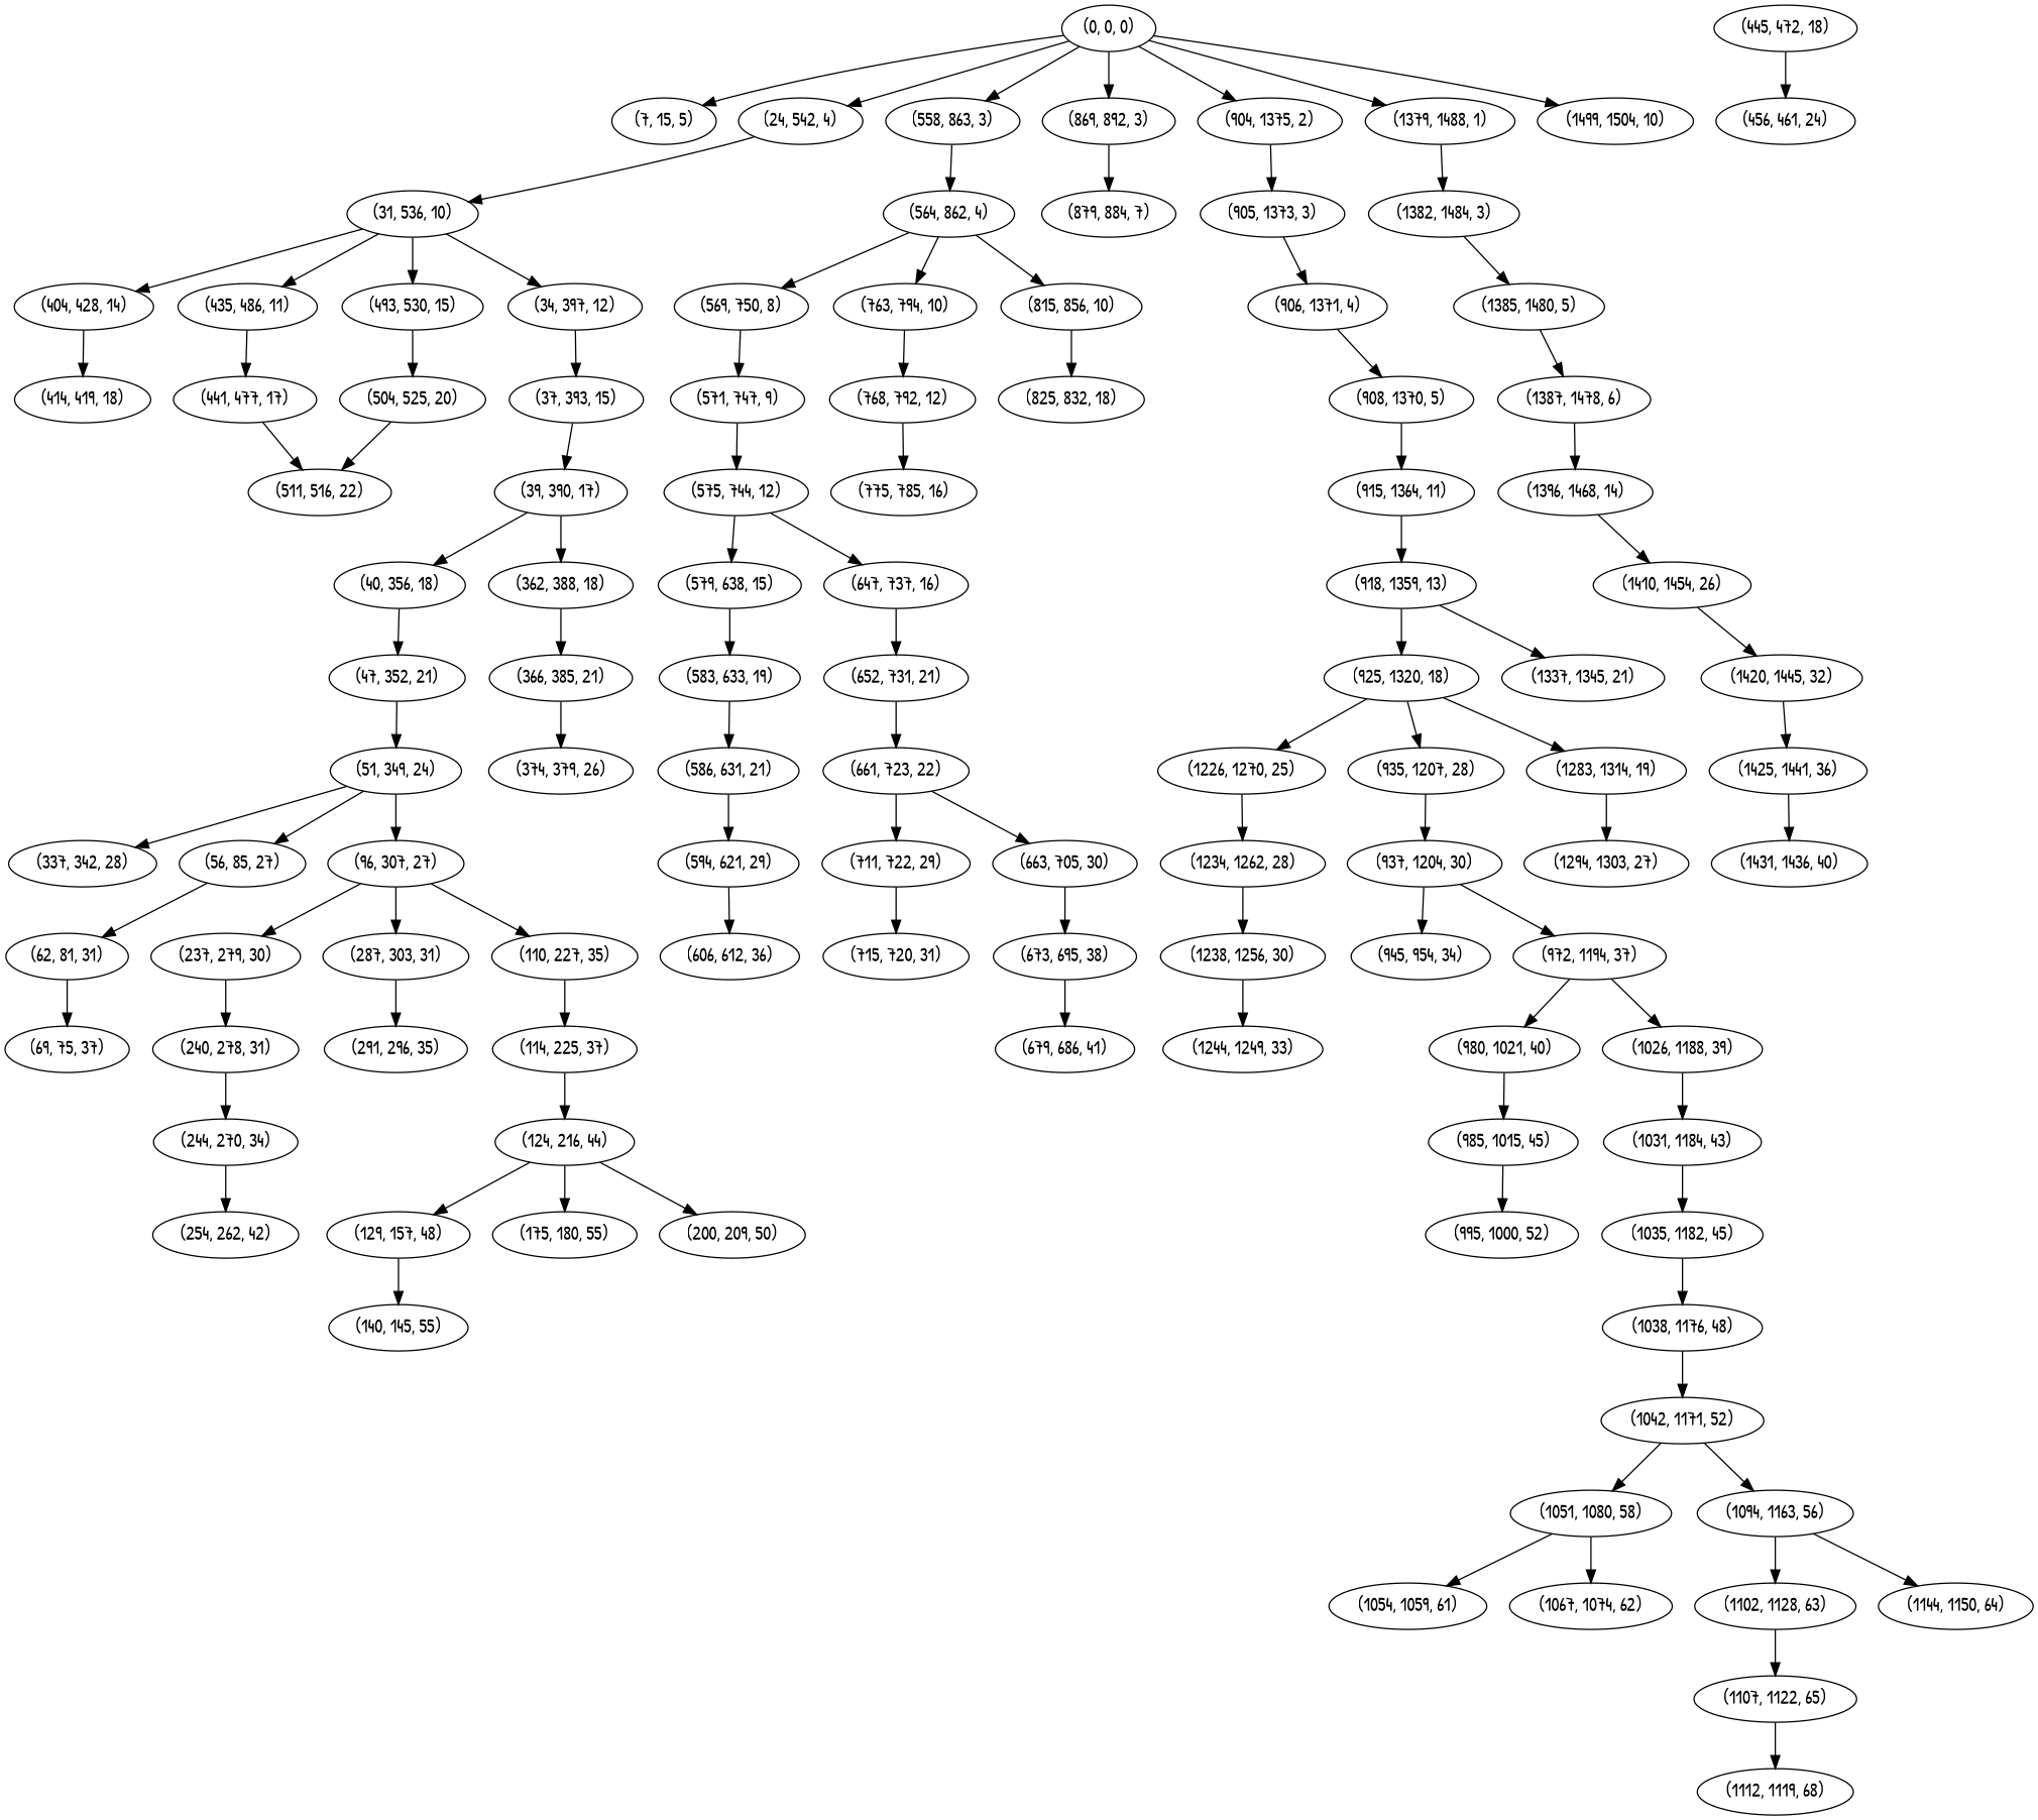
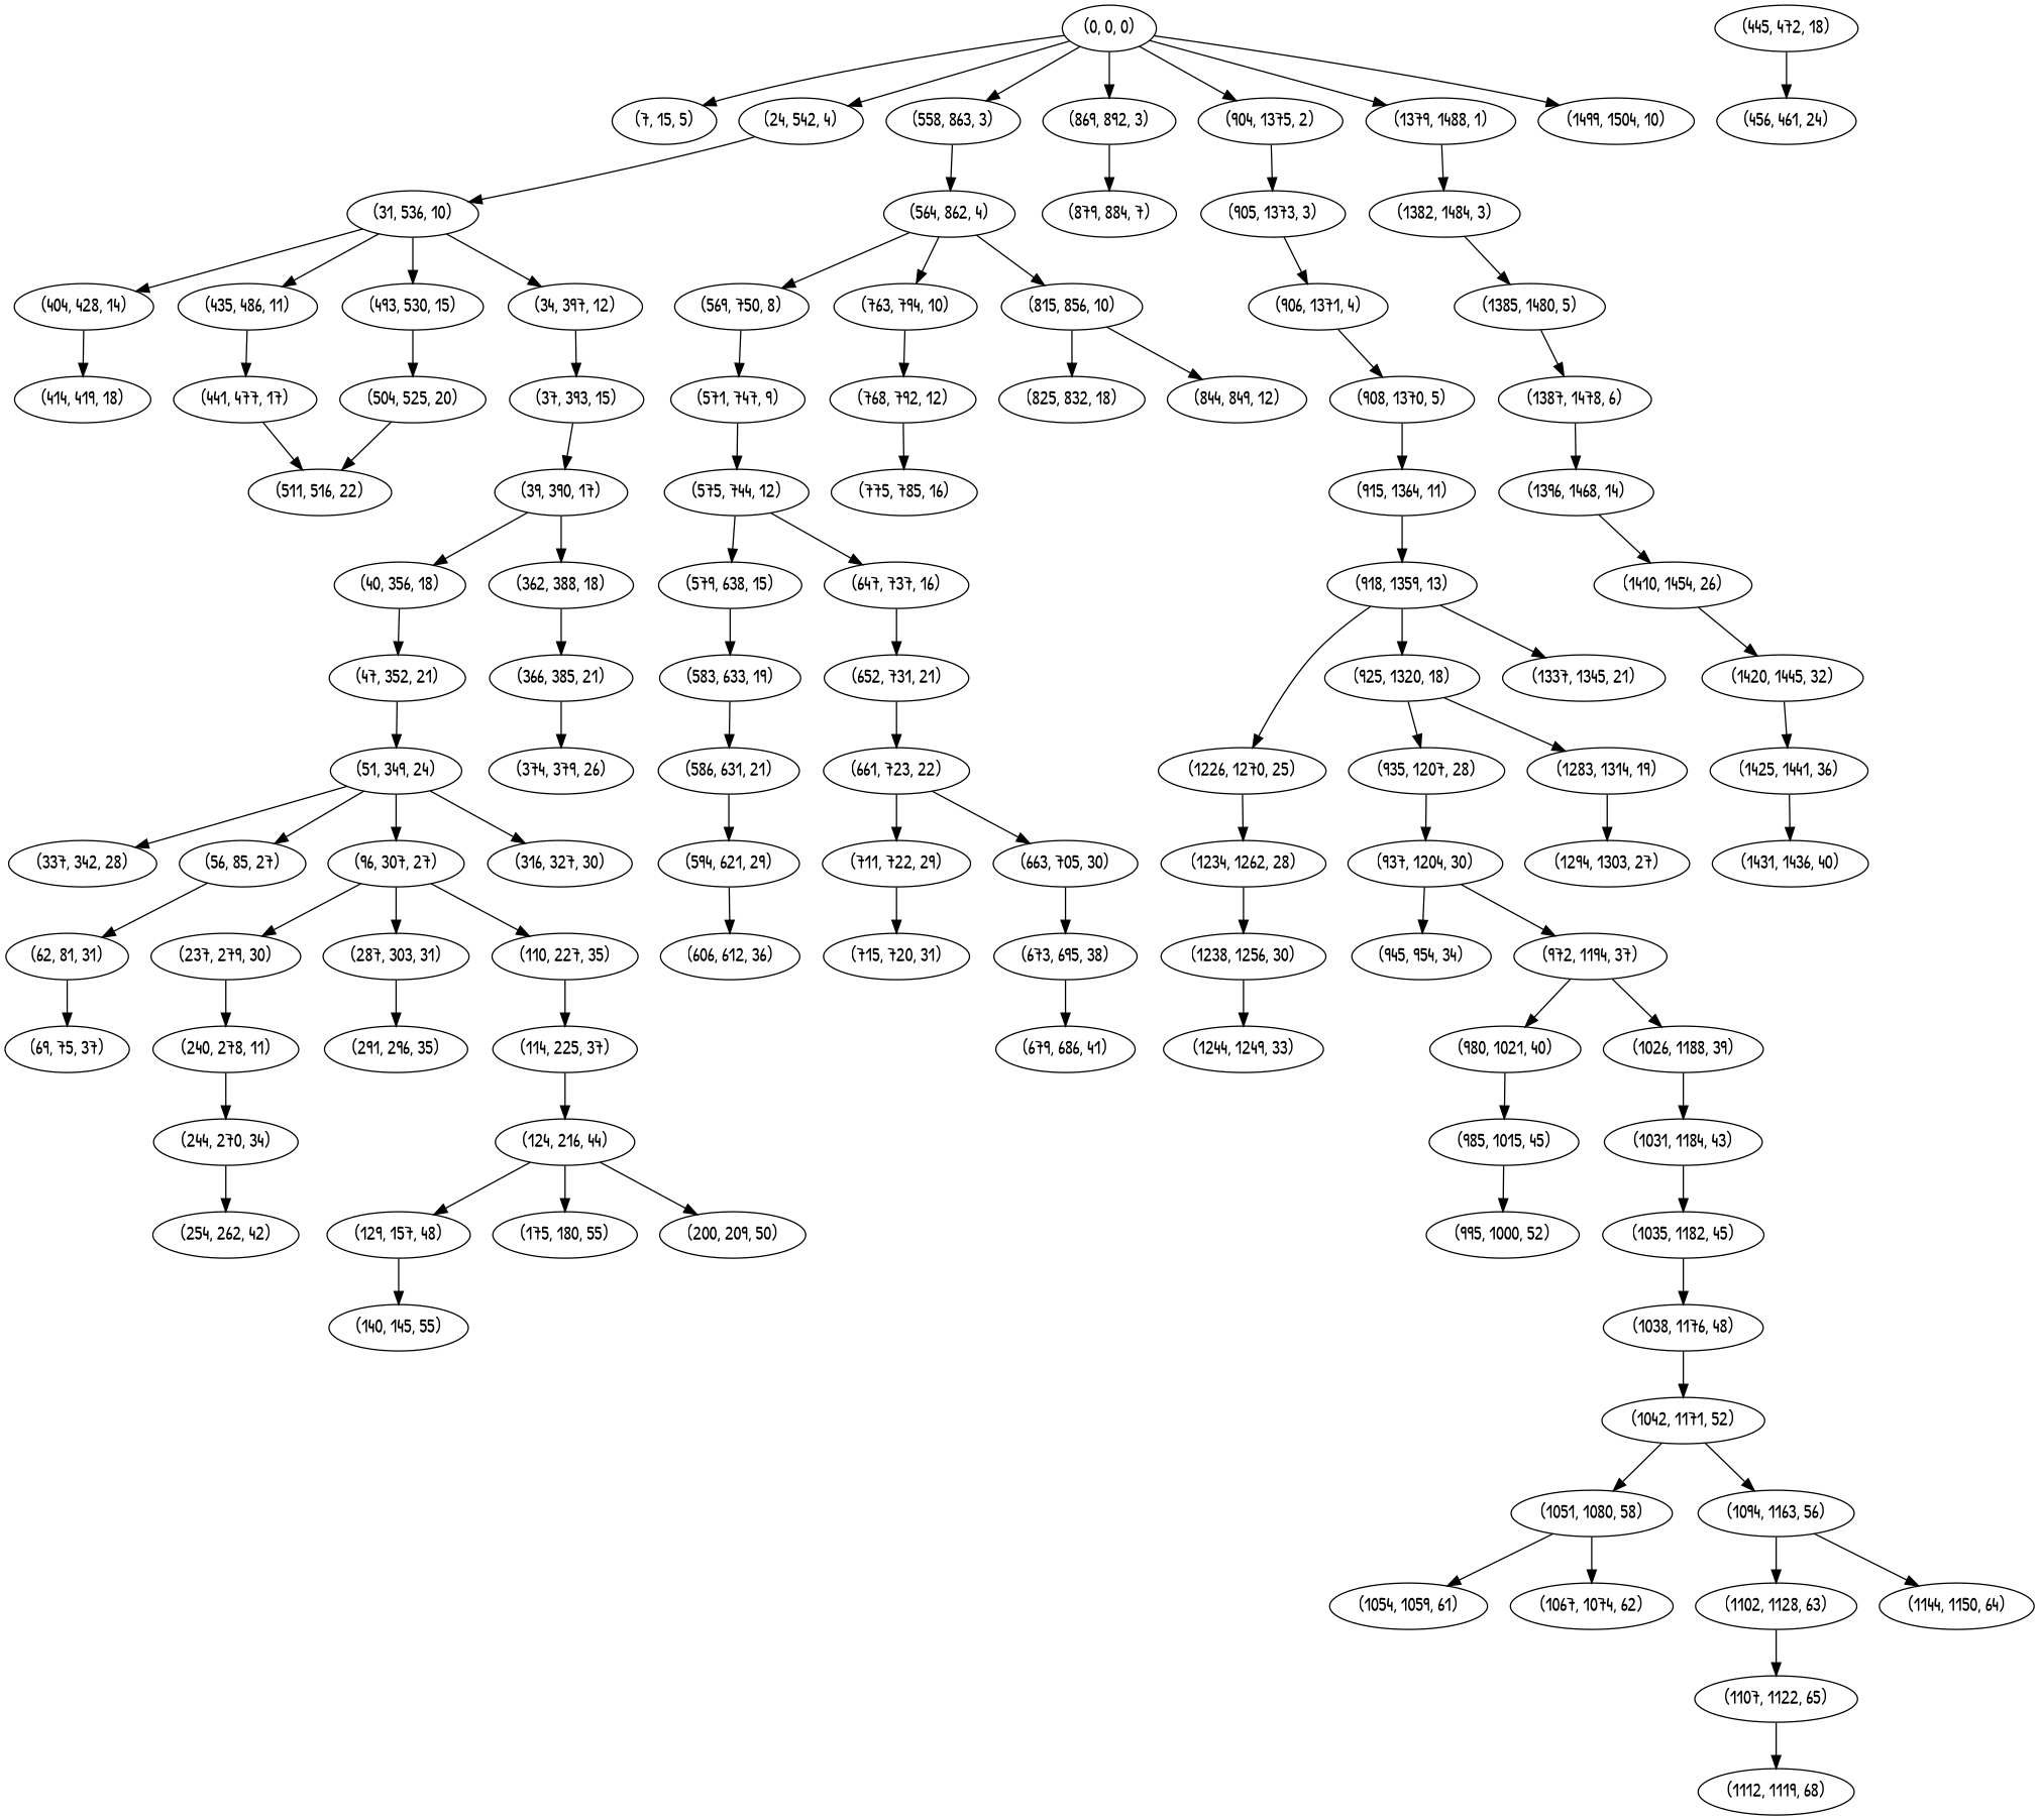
  digraph {
    fontname="Patrick Hand"
    node [fontname="Patrick Hand"]
    edge [fontname="Patrick Hand"]
    "(0, 0, 0)"
    "(7, 15, 5)"
    "(24, 542, 4)"
    "(558, 863, 3)"
    "(869, 892, 3)"
    "(904, 1375, 2)"
    "(1379, 1488, 1)"
    "(1499, 1504, 10)"
    "(31, 536, 10)"
    "(564, 862, 4)"
    "(879, 884, 7)"
    "(905, 1373, 3)"
    "(1382, 1484, 3)"
    "(34, 397, 12)"
    "(404, 428, 14)"
    "(435, 486, 11)"
    "(493, 530, 15)"
    "(37, 393, 15)"
    "(414, 419, 18)"
    "(441, 477, 17)"
    "(504, 525, 20)"
    "(39, 390, 17)"
    "(40, 356, 18)"
    "(362, 388, 18)"
    "(47, 352, 21)"
    "(366, 385, 21)"
    "(51, 349, 24)"
    "(56, 85, 27)"
    "(96, 307, 27)"
+   "(316, 327, 30)"
    "(337, 342, 28)"
    "(62, 81, 31)"
    "(110, 227, 35)"
    "(237, 279, 30)"
    "(287, 303, 31)"
    "(69, 75, 37)"
    "(114, 225, 37)"
-   "(240, 278, 31)"
+   "(240, 278, 31)" [label="(240, 278, 11)"]
    "(291, 296, 35)"
    "(124, 216, 44)"
    "(129, 157, 48)"
    "(175, 180, 55)"
    "(200, 209, 50)"
    "(140, 145, 55)"
    "(244, 270, 34)"
    "(254, 262, 42)"
    "(374, 379, 26)"
    "(511, 516, 22)"
    "(445, 472, 18)"
    "(456, 461, 24)"
    "(569, 750, 8)"
    "(763, 794, 10)"
    "(815, 856, 10)"
    "(571, 747, 9)"
    "(768, 792, 12)"
    "(825, 832, 18)"
+   "(844, 849, 12)"
    "(575, 744, 12)"
    "(579, 638, 15)"
    "(647, 737, 16)"
    "(583, 633, 19)"
    "(652, 731, 21)"
    "(586, 631, 21)"
    "(594, 621, 29)"
    "(606, 612, 36)"
    n66 [label="(661, 723, 22)"]
    "(663, 705, 30)"
    "(711, 722, 29)"
    "(673, 695, 38)"
    "(715, 720, 31)"
    "(679, 686, 41)"
    "(775, 785, 16)"
    "(906, 1371, 4)"
    "(908, 1370, 5)"
    "(915, 1364, 11)"
    "(918, 1359, 13)"
    "(925, 1320, 18)"
    "(1337, 1345, 21)"
    "(935, 1207, 28)"
    "(1226, 1270, 25)"
    "(1283, 1314, 19)"
    "(937, 1204, 30)"
    "(1234, 1262, 28)"
    "(1294, 1303, 27)"
    "(945, 954, 34)"
    "(972, 1194, 37)"
    "(980, 1021, 40)"
    "(1026, 1188, 39)"
    "(985, 1015, 45)"
    "(1031, 1184, 43)"
    "(995, 1000, 52)"
    "(1035, 1182, 45)"
    "(1038, 1176, 48)"
    "(1042, 1171, 52)"
    "(1051, 1080, 58)"
    "(1094, 1163, 56)"
    "(1054, 1059, 61)"
    "(1067, 1074, 62)"
    "(1102, 1128, 63)"
    "(1144, 1150, 64)"
    "(1107, 1122, 65)"
    "(1112, 1119, 68)"
    "(1238, 1256, 30)"
    "(1244, 1249, 33)"
    "(1385, 1480, 5)"
    "(1387, 1478, 6)"
    "(1396, 1468, 14)"
    "(1410, 1454, 26)"
    "(1420, 1445, 32)"
    "(1425, 1441, 36)"
    "(1431, 1436, 40)"
    "(0, 0, 0)" -> "(7, 15, 5)"
    "(0, 0, 0)" -> "(24, 542, 4)"
    "(0, 0, 0)" -> "(558, 863, 3)"
    "(0, 0, 0)" -> "(869, 892, 3)"
    "(0, 0, 0)" -> "(904, 1375, 2)"
    "(0, 0, 0)" -> "(1379, 1488, 1)"
    "(0, 0, 0)" -> "(1499, 1504, 10)"
    "(24, 542, 4)" -> "(31, 536, 10)"
    "(558, 863, 3)" -> "(564, 862, 4)"
    "(869, 892, 3)" -> "(879, 884, 7)"
    "(904, 1375, 2)" -> "(905, 1373, 3)"
    "(1379, 1488, 1)" -> "(1382, 1484, 3)"
    "(31, 536, 10)" -> "(34, 397, 12)"
    "(31, 536, 10)" -> "(404, 428, 14)"
    "(31, 536, 10)" -> "(435, 486, 11)"
    "(31, 536, 10)" -> "(493, 530, 15)"
    "(564, 862, 4)" -> "(569, 750, 8)"
    "(564, 862, 4)" -> "(763, 794, 10)"
    "(564, 862, 4)" -> "(815, 856, 10)"
    "(905, 1373, 3)" -> "(906, 1371, 4)"
    "(1382, 1484, 3)" -> "(1385, 1480, 5)"
    "(34, 397, 12)" -> "(37, 393, 15)"
    "(404, 428, 14)" -> "(414, 419, 18)"
    "(435, 486, 11)" -> "(441, 477, 17)"
    "(493, 530, 15)" -> "(504, 525, 20)"
    "(37, 393, 15)" -> "(39, 390, 17)"
    "(441, 477, 17)" -> "(511, 516, 22)"
    "(504, 525, 20)" -> "(511, 516, 22)"
    "(39, 390, 17)" -> "(40, 356, 18)"
    "(39, 390, 17)" -> "(362, 388, 18)"
    "(40, 356, 18)" -> "(47, 352, 21)"
    "(362, 388, 18)" -> "(366, 385, 21)"
    "(47, 352, 21)" -> "(51, 349, 24)"
    "(366, 385, 21)" -> "(374, 379, 26)"
    "(51, 349, 24)" -> "(56, 85, 27)"
    "(51, 349, 24)" -> "(96, 307, 27)"
+   "(51, 349, 24)" -> "(316, 327, 30)"
    "(51, 349, 24)" -> "(337, 342, 28)"
    "(56, 85, 27)" -> "(62, 81, 31)"
    "(96, 307, 27)" -> "(110, 227, 35)"
    "(96, 307, 27)" -> "(237, 279, 30)"
    "(96, 307, 27)" -> "(287, 303, 31)"
    "(62, 81, 31)" -> "(69, 75, 37)"
    "(110, 227, 35)" -> "(114, 225, 37)"
    "(237, 279, 30)" -> "(240, 278, 31)"
    "(287, 303, 31)" -> "(291, 296, 35)"
    "(114, 225, 37)" -> "(124, 216, 44)"
    "(240, 278, 31)" -> "(244, 270, 34)"
    "(124, 216, 44)" -> "(129, 157, 48)"
    "(124, 216, 44)" -> "(175, 180, 55)"
    "(124, 216, 44)" -> "(200, 209, 50)"
    "(129, 157, 48)" -> "(140, 145, 55)"
    "(244, 270, 34)" -> "(254, 262, 42)"
    "(445, 472, 18)" -> "(456, 461, 24)"
    "(569, 750, 8)" -> "(571, 747, 9)"
    "(763, 794, 10)" -> "(768, 792, 12)"
    "(815, 856, 10)" -> "(825, 832, 18)"
+   "(815, 856, 10)" -> "(844, 849, 12)"
    "(571, 747, 9)" -> "(575, 744, 12)"
    "(768, 792, 12)" -> "(775, 785, 16)"
    "(575, 744, 12)" -> "(579, 638, 15)"
    "(575, 744, 12)" -> "(647, 737, 16)"
    "(579, 638, 15)" -> "(583, 633, 19)"
    "(647, 737, 16)" -> "(652, 731, 21)"
    "(583, 633, 19)" -> "(586, 631, 21)"
    "(652, 731, 21)" -> n66
    "(586, 631, 21)" -> "(594, 621, 29)"
    "(594, 621, 29)" -> "(606, 612, 36)"
    n66 -> "(663, 705, 30)"
    n66 -> "(711, 722, 29)"
    "(663, 705, 30)" -> "(673, 695, 38)"
    "(711, 722, 29)" -> "(715, 720, 31)"
    "(673, 695, 38)" -> "(679, 686, 41)"
    "(906, 1371, 4)" -> "(908, 1370, 5)"
    "(908, 1370, 5)" -> "(915, 1364, 11)"
    "(915, 1364, 11)" -> "(918, 1359, 13)"
    "(918, 1359, 13)" -> "(925, 1320, 18)"
    "(918, 1359, 13)" -> "(1337, 1345, 21)"
    "(925, 1320, 18)" -> "(935, 1207, 28)"
-   "(925, 1320, 18)" -> "(1226, 1270, 25)"
+   "(918, 1359, 13)" -> "(1226, 1270, 25)"
    "(925, 1320, 18)" -> "(1283, 1314, 19)"
    "(935, 1207, 28)" -> "(937, 1204, 30)"
    "(1226, 1270, 25)" -> "(1234, 1262, 28)"
    "(1283, 1314, 19)" -> "(1294, 1303, 27)"
    "(937, 1204, 30)" -> "(945, 954, 34)"
    "(937, 1204, 30)" -> "(972, 1194, 37)"
    "(1234, 1262, 28)" -> "(1238, 1256, 30)"
    "(972, 1194, 37)" -> "(980, 1021, 40)"
    "(972, 1194, 37)" -> "(1026, 1188, 39)"
    "(980, 1021, 40)" -> "(985, 1015, 45)"
    "(1026, 1188, 39)" -> "(1031, 1184, 43)"
    "(985, 1015, 45)" -> "(995, 1000, 52)"
    "(1031, 1184, 43)" -> "(1035, 1182, 45)"
    "(1035, 1182, 45)" -> "(1038, 1176, 48)"
    "(1038, 1176, 48)" -> "(1042, 1171, 52)"
    "(1042, 1171, 52)" -> "(1051, 1080, 58)"
    "(1042, 1171, 52)" -> "(1094, 1163, 56)"
    "(1051, 1080, 58)" -> "(1054, 1059, 61)"
    "(1051, 1080, 58)" -> "(1067, 1074, 62)"
    "(1094, 1163, 56)" -> "(1102, 1128, 63)"
    "(1094, 1163, 56)" -> "(1144, 1150, 64)"
    "(1102, 1128, 63)" -> "(1107, 1122, 65)"
    "(1107, 1122, 65)" -> "(1112, 1119, 68)"
    "(1238, 1256, 30)" -> "(1244, 1249, 33)"
    "(1385, 1480, 5)" -> "(1387, 1478, 6)"
    "(1387, 1478, 6)" -> "(1396, 1468, 14)"
    "(1396, 1468, 14)" -> "(1410, 1454, 26)"
    "(1410, 1454, 26)" -> "(1420, 1445, 32)"
    "(1420, 1445, 32)" -> "(1425, 1441, 36)"
    "(1425, 1441, 36)" -> "(1431, 1436, 40)"
  }
